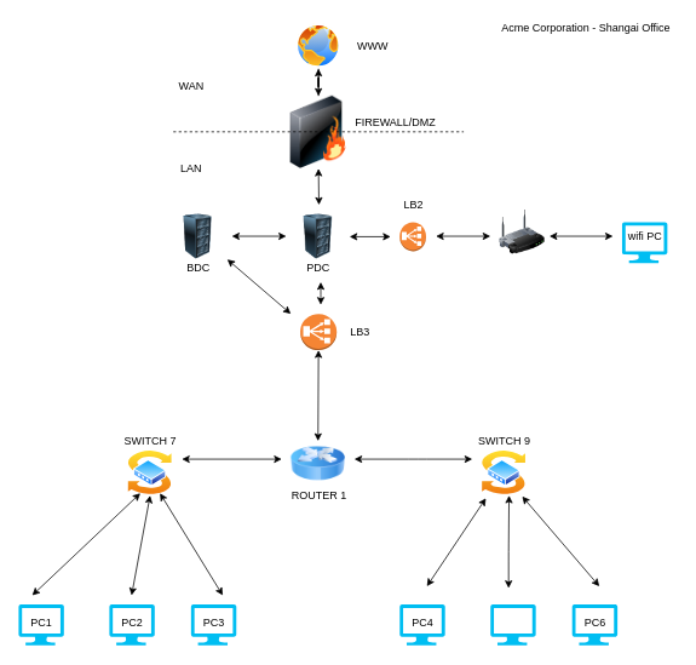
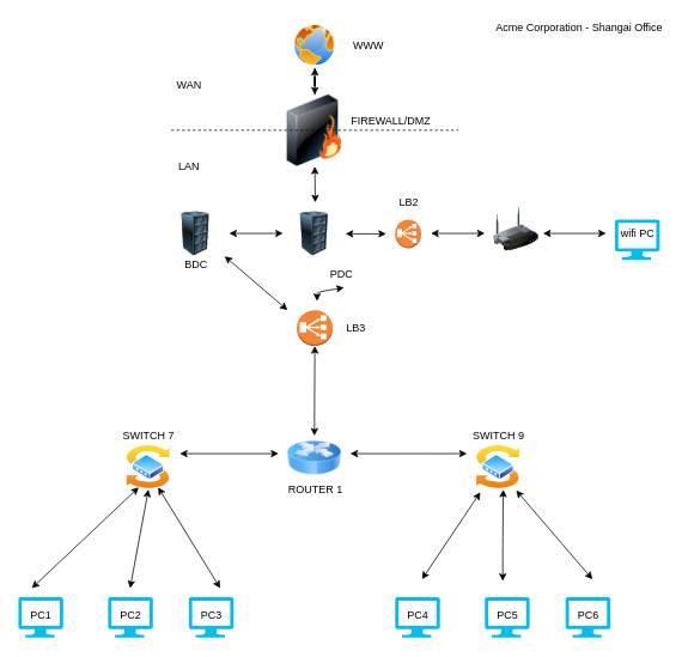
  <mxCell id="0" />
  <mxCell id="1" parent="0" />
  <mxCell id="2" value="Acme Corporation - Shangai Office" style="text;html=1;align=center;verticalAlign=middle;resizable=0;points=[];autosize=1;" vertex="1" parent="1"><mxGeometry x="545" y="20" width="200" height="20" as="geometry" /></mxCell>
  <mxCell id="3" style="edgeStyle=orthogonalEdgeStyle;rounded=0;orthogonalLoop=1;jettySize=auto;html=1;entryX=0.5;entryY=0;entryDx=0;entryDy=0;" edge="1" parent="1" source="4" target="6"><mxGeometry relative="1" as="geometry" /></mxCell>
  <mxCell id="4" value="" style="aspect=fixed;perimeter=ellipsePerimeter;html=1;align=center;shadow=0;dashed=0;spacingTop=3;image;image=img/lib/active_directory/internet_globe.svg;" vertex="1" parent="1"><mxGeometry x="325.5" width="50" height="50" as="geometry" y="25" /></mxCell>
  <mxCell id="5" style="edgeStyle=orthogonalEdgeStyle;rounded=0;orthogonalLoop=1;jettySize=auto;html=1;entryX=0.5;entryY=1;entryDx=0;entryDy=0;" edge="1" parent="1" source="6" target="4"><mxGeometry relative="1" as="geometry" /></mxCell>
  <mxCell id="6" value="" style="image;html=1;image=img/lib/clip_art/networking/Firewall_128x128.png" vertex="1" parent="1"><mxGeometry x="310.5" y="105" width="80" height="80" as="geometry" /></mxCell>
  <mxCell id="7" value="" style="endArrow=none;dashed=1;html=1;" edge="1" parent="1"><mxGeometry width="50" height="50" relative="1" as="geometry"><mxPoint x="190.5" y="144.5" as="sourcePoint" /><mxPoint x="510.5" y="144.5" as="targetPoint" /></mxGeometry></mxCell>
  <mxCell id="8" value="WAN" style="text;html=1;align=center;verticalAlign=middle;resizable=0;points=[];autosize=1;" vertex="1" parent="1"><mxGeometry x="190" y="85" width="40" height="20" as="geometry" /></mxCell>
  <mxCell id="9" value="" style="image;html=1;image=img/lib/clip_art/networking/Router_Icon_128x128.png" vertex="1" parent="1"><mxGeometry x="320" y="485" width="60" height="50" as="geometry" /></mxCell>
  <mxCell id="10" value="" style="aspect=fixed;perimeter=ellipsePerimeter;html=1;align=center;shadow=0;dashed=0;spacingTop=3;image;image=img/lib/active_directory/switch.svg;" vertex="1" parent="1"><mxGeometry x="140" y="495" width="50" height="50" as="geometry" /></mxCell>
  <mxCell id="11" value="" style="aspect=fixed;perimeter=ellipsePerimeter;html=1;align=center;shadow=0;dashed=0;spacingTop=3;image;image=img/lib/active_directory/switch.svg;" vertex="1" parent="1"><mxGeometry x="530" y="495" width="50" height="50" as="geometry" /></mxCell>
  <mxCell id="12" value="" style="endArrow=classic;startArrow=classic;html=1;" edge="1" parent="1"><mxGeometry width="50" height="50" relative="1" as="geometry"><mxPoint x="200" y="505" as="sourcePoint" /><mxPoint x="310" y="505" as="targetPoint" /><Array as="points" /></mxGeometry></mxCell>
  <mxCell id="13" value="" style="endArrow=classic;startArrow=classic;html=1;" edge="1" parent="1"><mxGeometry width="50" height="50" relative="1" as="geometry"><mxPoint x="520" y="505" as="sourcePoint" /><mxPoint x="390" y="505" as="targetPoint" /><Array as="points"><mxPoint x="460" y="505" /></Array></mxGeometry></mxCell>
  <mxCell id="14" value="" style="endArrow=classic;startArrow=classic;html=1;entryX=0.5;entryY=1;entryDx=0;entryDy=0;" edge="1" parent="1" target="6"><mxGeometry width="50" height="50" relative="1" as="geometry"><mxPoint x="351" y="225" as="sourcePoint" /><mxPoint x="420" y="365" as="targetPoint" /></mxGeometry></mxCell>
  <mxCell id="15" value="" style="endArrow=classic;startArrow=classic;html=1;exitX=0.25;exitY=1;exitDx=0;exitDy=0;" edge="1" parent="1" source="10"><mxGeometry width="50" height="50" relative="1" as="geometry"><mxPoint x="55" y="595" as="sourcePoint" /><mxPoint x="35" y="655" as="targetPoint" /></mxGeometry></mxCell>
  <mxCell id="16" value="" style="endArrow=classic;startArrow=classic;html=1;exitX=0.5;exitY=1;exitDx=0;exitDy=0;" edge="1" parent="1" source="10"><mxGeometry width="50" height="50" relative="1" as="geometry"><mxPoint x="144.5" y="595" as="sourcePoint" /><mxPoint x="144.5" y="655" as="targetPoint" /></mxGeometry></mxCell>
  <mxCell id="17" value="" style="endArrow=classic;startArrow=classic;html=1;entryX=0.75;entryY=1;entryDx=0;entryDy=0;" edge="1" parent="1" target="10"><mxGeometry width="50" height="50" relative="1" as="geometry"><mxPoint x="245" y="655" as="sourcePoint" /><mxPoint x="225" y="595" as="targetPoint" /></mxGeometry></mxCell>
  <mxCell id="18" value="" style="endArrow=classic;startArrow=classic;html=1;" edge="1" parent="1"><mxGeometry width="50" height="50" relative="1" as="geometry"><mxPoint x="560.5" y="545" as="sourcePoint" /><mxPoint x="560" y="647" as="targetPoint" /><Array as="points"><mxPoint x="560" y="607" /></Array></mxGeometry></mxCell>
  <mxCell id="19" value="" style="endArrow=classic;startArrow=classic;html=1;exitX=0.9;exitY=1.02;exitDx=0;exitDy=0;exitPerimeter=0;" edge="1" parent="1" source="11"><mxGeometry width="50" height="50" relative="1" as="geometry"><mxPoint x="610" y="635" as="sourcePoint" /><mxPoint x="660" y="645" as="targetPoint" /><Array as="points" /></mxGeometry></mxCell>
  <mxCell id="20" value="" style="endArrow=classic;startArrow=classic;html=1;exitX=0.1;exitY=1.06;exitDx=0;exitDy=0;exitPerimeter=0;" edge="1" parent="1" source="11"><mxGeometry width="50" height="50" relative="1" as="geometry"><mxPoint x="490" y="585" as="sourcePoint" /><mxPoint x="470" y="645" as="targetPoint" /><Array as="points" /></mxGeometry></mxCell>
  <mxCell id="21" value="" style="verticalLabelPosition=bottom;html=1;verticalAlign=top;align=center;strokeColor=none;fillColor=#00BEF2;shape=mxgraph.azure.computer;pointerEvents=1;" vertex="1" parent="1"><mxGeometry x="20" y="665" width="50" height="45" as="geometry" /></mxCell>
  <mxCell id="22" value="" style="verticalLabelPosition=bottom;html=1;verticalAlign=top;align=center;strokeColor=none;fillColor=#00BEF2;shape=mxgraph.azure.computer;pointerEvents=1;" vertex="1" parent="1"><mxGeometry x="120" y="665" width="50" height="45" as="geometry" /></mxCell>
  <mxCell id="23" value="" style="verticalLabelPosition=bottom;html=1;verticalAlign=top;align=center;strokeColor=none;fillColor=#00BEF2;shape=mxgraph.azure.computer;pointerEvents=1;" vertex="1" parent="1"><mxGeometry x="210" y="665" width="50" height="45" as="geometry" /></mxCell>
  <mxCell id="24" value="" style="verticalLabelPosition=bottom;html=1;verticalAlign=top;align=center;strokeColor=none;fillColor=#00BEF2;shape=mxgraph.azure.computer;pointerEvents=1;" vertex="1" parent="1"><mxGeometry x="440" y="665" width="50" height="45" as="geometry" /></mxCell>
  <mxCell id="25" value="" style="verticalLabelPosition=bottom;html=1;verticalAlign=top;align=center;strokeColor=none;fillColor=#00BEF2;shape=mxgraph.azure.computer;pointerEvents=1;" vertex="1" parent="1"><mxGeometry x="540" y="665" width="50" height="45" as="geometry" /></mxCell>
  <mxCell id="26" value="" style="verticalLabelPosition=bottom;html=1;verticalAlign=top;align=center;strokeColor=none;fillColor=#00BEF2;shape=mxgraph.azure.computer;pointerEvents=1;" vertex="1" parent="1"><mxGeometry x="630" y="665" width="50" height="45" as="geometry" /></mxCell>
  <mxCell id="27" value="" style="image;html=1;image=img/lib/clip_art/computers/Server_Rack_128x128.png" vertex="1" parent="1"><mxGeometry x="315.25" y="235" width="69.5" height="50" as="geometry" /></mxCell>
  <mxCell id="28" value="LAN" style="text;html=1;align=center;verticalAlign=middle;resizable=0;points=[];autosize=1;" vertex="1" parent="1"><mxGeometry x="190" y="175" width="40" height="20" as="geometry" /></mxCell>
  <mxCell id="29" value="" style="outlineConnect=0;dashed=0;verticalLabelPosition=bottom;verticalAlign=top;align=center;html=1;shape=mxgraph.aws3.classic_load_balancer;fillColor=#F58534;gradientColor=none;" vertex="1" parent="1"><mxGeometry x="330.5" y="345" width="40" height="40" as="geometry" /></mxCell>
  <mxCell id="30" value="" style="outlineConnect=0;dashed=0;verticalLabelPosition=bottom;verticalAlign=top;align=center;html=1;shape=mxgraph.aws3.classic_load_balancer;fillColor=#F58534;gradientColor=none;" vertex="1" parent="1"><mxGeometry x="440" y="244" width="29" height="32" as="geometry" /></mxCell>
- <mxCell id="31" value="PDC" style="text;html=1;align=center;verticalAlign=middle;resizable=0;points=[];autosize=1;" vertex="1" parent="1"><mxGeometry x="330" y="285" width="40" height="20" as="geometry" /></mxCell>
+ <mxCell id="31" value="PDC" style="text;html=1;align=center;verticalAlign=middle;resizable=0;points=[];autosize=1;" vertex="1" parent="1"><mxGeometry x="360" y="295" width="40" height="20" as="geometry" /></mxCell>
  <mxCell id="32" value="" style="endArrow=classic;startArrow=classic;html=1;exitX=1;exitY=0.5;exitDx=0;exitDy=0;" edge="1" parent="1" source="27"><mxGeometry width="50" height="50" relative="1" as="geometry"><mxPoint x="370" y="415" as="sourcePoint" /><mxPoint x="430" y="260" as="targetPoint" /></mxGeometry></mxCell>
  <mxCell id="33" value="" style="endArrow=classic;startArrow=classic;html=1;entryX=0.575;entryY=1.25;entryDx=0;entryDy=0;entryPerimeter=0;" edge="1" parent="1" target="31"><mxGeometry width="50" height="50" relative="1" as="geometry"><mxPoint x="353" y="335" as="sourcePoint" /><mxPoint x="420" y="365" as="targetPoint" /><Array as="points"><mxPoint x="353" y="325" /></Array></mxGeometry></mxCell>
  <mxCell id="34" value="" style="image;html=1;image=img/lib/clip_art/networking/Wireless_Router_128x128.png" vertex="1" parent="1"><mxGeometry x="550" y="225" width="50" height="60" as="geometry" /></mxCell>
  <mxCell id="35" value="" style="endArrow=classic;startArrow=classic;html=1;" edge="1" parent="1"><mxGeometry width="50" height="50" relative="1" as="geometry"><mxPoint x="480" y="259.5" as="sourcePoint" /><mxPoint x="540" y="259.5" as="targetPoint" /></mxGeometry></mxCell>
  <mxCell id="36" value="" style="endArrow=classic;startArrow=classic;html=1;exitX=0.5;exitY=0;exitDx=0;exitDy=0;entryX=0.5;entryY=1;entryDx=0;entryDy=0;entryPerimeter=0;" edge="1" parent="1" source="9" target="29"><mxGeometry width="50" height="50" relative="1" as="geometry"><mxPoint x="370" y="415" as="sourcePoint" /><mxPoint x="420" y="365" as="targetPoint" /></mxGeometry></mxCell>
  <mxCell id="37" value="PC1" style="text;html=1;align=center;verticalAlign=middle;resizable=0;points=[];autosize=1;" vertex="1" parent="1"><mxGeometry x="25" y="675" width="40" height="20" as="geometry" /></mxCell>
  <mxCell id="38" value="PC2" style="text;html=1;align=center;verticalAlign=middle;resizable=0;points=[];autosize=1;" vertex="1" parent="1"><mxGeometry x="125" y="675" width="40" height="20" as="geometry" /></mxCell>
  <mxCell id="39" value="PC3" style="text;html=1;align=center;verticalAlign=middle;resizable=0;points=[];autosize=1;" vertex="1" parent="1"><mxGeometry x="215" y="675" width="40" height="20" as="geometry" /></mxCell>
  <mxCell id="40" value="PC4" style="text;html=1;align=center;verticalAlign=middle;resizable=0;points=[];autosize=1;" vertex="1" parent="1"><mxGeometry x="445" y="675" width="40" height="20" as="geometry" /></mxCell>
+ <mxCell id="41" value="PC5" style="text;html=1;align=center;verticalAlign=middle;resizable=0;points=[];autosize=1;" vertex="1" parent="1"><mxGeometry x="545" y="675" width="40" height="20" as="geometry" /></mxCell>
  <mxCell id="42" value="PC6" style="text;html=1;align=center;verticalAlign=middle;resizable=0;points=[];autosize=1;" vertex="1" parent="1"><mxGeometry x="635" y="675" width="40" height="20" as="geometry" /></mxCell>
  <mxCell id="43" value="ROUTER 1" style="text;html=1;align=center;verticalAlign=middle;resizable=0;points=[];autosize=1;" vertex="1" parent="1"><mxGeometry x="310.5" y="535" width="80" height="20" as="geometry" /></mxCell>
  <mxCell id="44" value="SWITCH 7" style="text;html=1;align=center;verticalAlign=middle;resizable=0;points=[];autosize=1;" vertex="1" parent="1"><mxGeometry x="130" y="475" width="70" height="20" as="geometry" /></mxCell>
  <mxCell id="45" value="SWITCH 9" style="text;html=1;align=center;verticalAlign=middle;resizable=0;points=[];autosize=1;" vertex="1" parent="1"><mxGeometry x="520" y="475" width="70" height="20" as="geometry" /></mxCell>
  <mxCell id="46" value="LB3" style="text;html=1;align=center;verticalAlign=middle;resizable=0;points=[];autosize=1;" vertex="1" parent="1"><mxGeometry x="375.5" y="355" width="40" height="20" as="geometry" /></mxCell>
  <mxCell id="47" value="LB2" style="text;html=1;align=center;verticalAlign=middle;resizable=0;points=[];autosize=1;" vertex="1" parent="1"><mxGeometry x="434.5" y="215" width="40" height="20" as="geometry" /></mxCell>
  <mxCell id="48" value="FIREWALL/DMZ" style="text;html=1;align=center;verticalAlign=middle;resizable=0;points=[];autosize=1;" vertex="1" parent="1"><mxGeometry x="385" y="125" width="100" height="20" as="geometry" /></mxCell>
  <mxCell id="49" value="WWW" style="text;html=1;align=center;verticalAlign=middle;resizable=0;points=[];autosize=1;" vertex="1" parent="1"><mxGeometry x="384.5" y="40" width="50" height="20" as="geometry" /></mxCell>
  <mxCell id="50" value="" style="image;html=1;image=img/lib/clip_art/computers/Server_Rack_128x128.png" vertex="1" parent="1"><mxGeometry x="190" y="235" width="55" height="50" as="geometry" /></mxCell>
  <mxCell id="51" value="" style="endArrow=classic;startArrow=classic;html=1;" edge="1" parent="1"><mxGeometry width="50" height="50" relative="1" as="geometry"><mxPoint x="255" y="259.5" as="sourcePoint" /><mxPoint x="315" y="259.5" as="targetPoint" /></mxGeometry></mxCell>
  <mxCell id="52" value="BDC" style="text;html=1;align=center;verticalAlign=middle;resizable=0;points=[];autosize=1;" vertex="1" parent="1"><mxGeometry x="197.5" y="285" width="40" height="20" as="geometry" /></mxCell>
  <mxCell id="53" value="" style="endArrow=classic;startArrow=classic;html=1;" edge="1" parent="1"><mxGeometry width="50" height="50" relative="1" as="geometry"><mxPoint x="320" y="345" as="sourcePoint" /><mxPoint x="250" y="285" as="targetPoint" /></mxGeometry></mxCell>
  <mxCell id="54" value="" style="endArrow=classic;startArrow=classic;html=1;" edge="1" parent="1"><mxGeometry width="50" height="50" relative="1" as="geometry"><mxPoint x="605" y="259.5" as="sourcePoint" /><mxPoint x="675" y="259.5" as="targetPoint" /></mxGeometry></mxCell>
  <mxCell id="55" value="wifi PC" style="text;html=1;align=center;verticalAlign=middle;resizable=0;points=[];autosize=1;" vertex="1" parent="1"><mxGeometry x="685" y="250" width="50" height="20" as="geometry" /></mxCell>
  <mxCell id="56" value="" style="verticalLabelPosition=bottom;html=1;verticalAlign=top;align=center;strokeColor=none;fillColor=#00BEF2;shape=mxgraph.azure.computer;pointerEvents=1;" vertex="1" parent="1"><mxGeometry x="685" y="244" width="50" height="45" as="geometry" /></mxCell>
